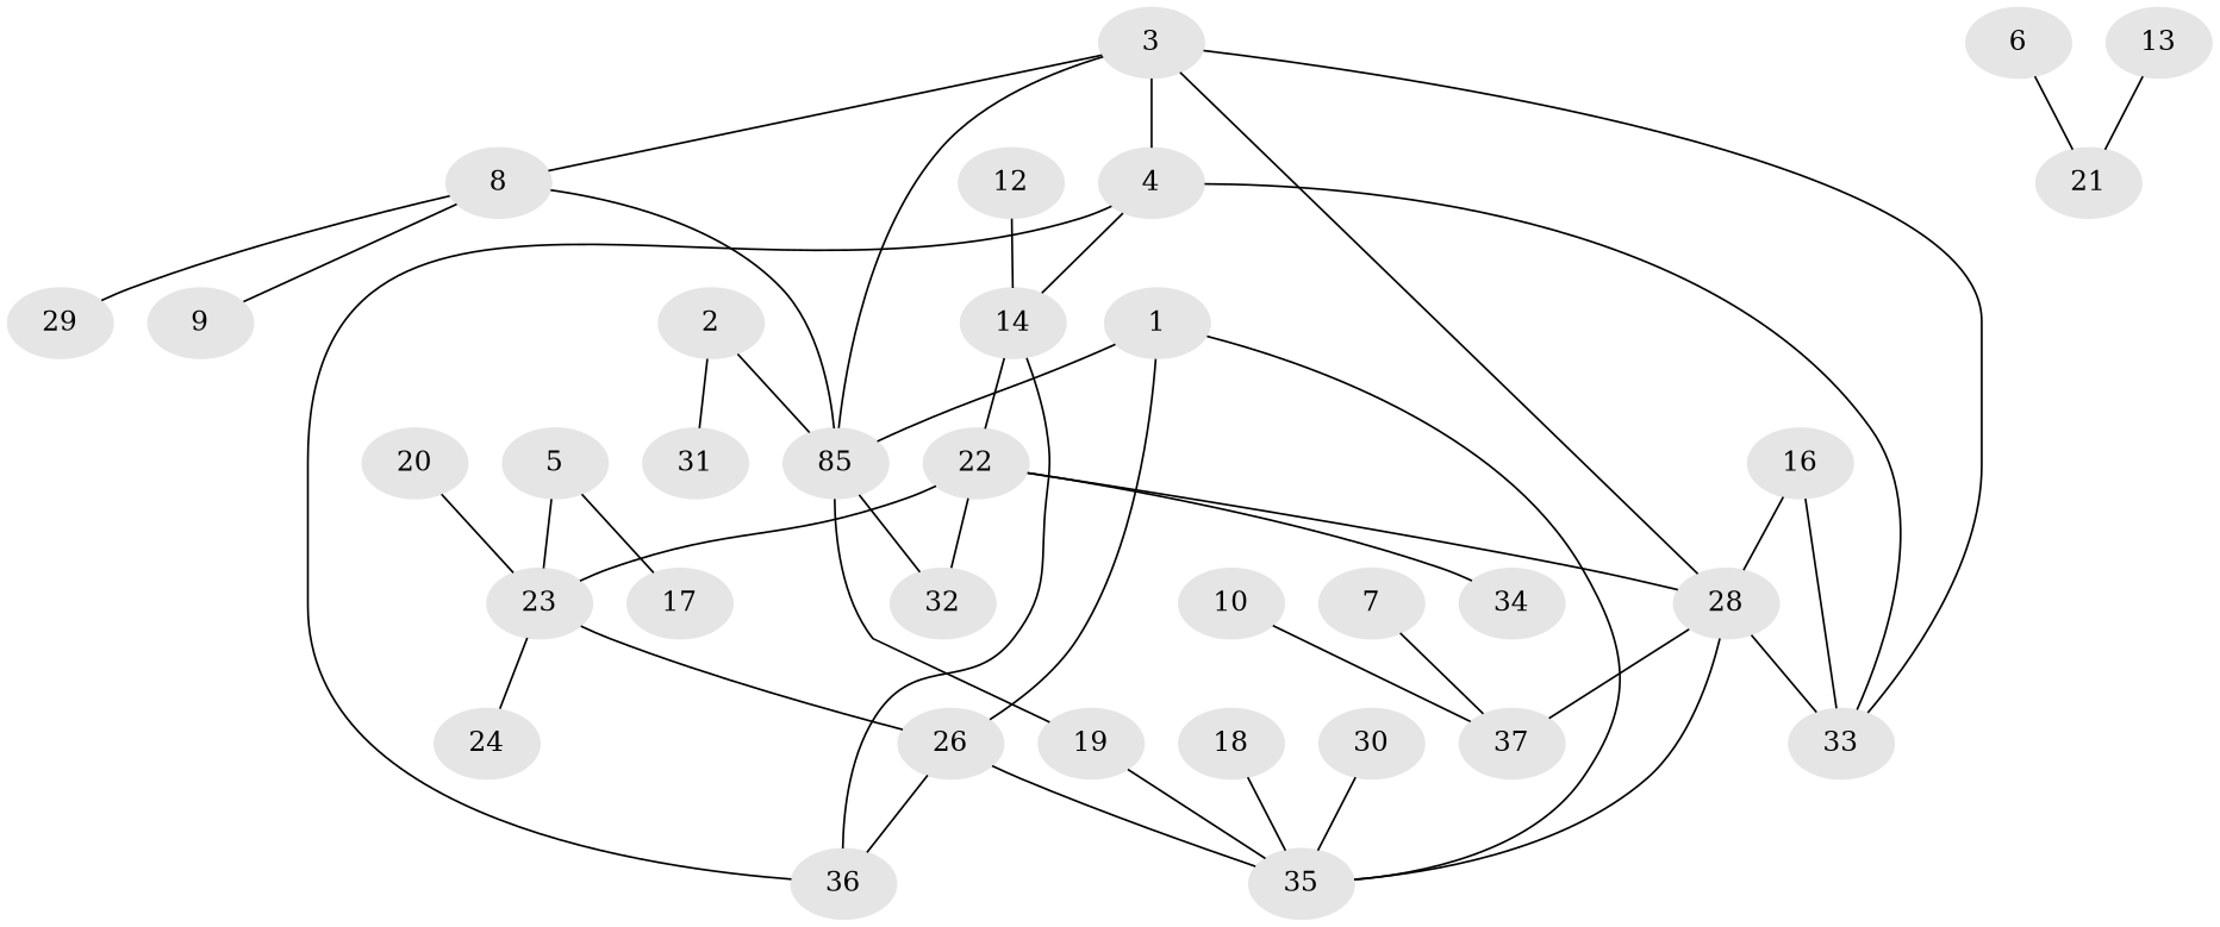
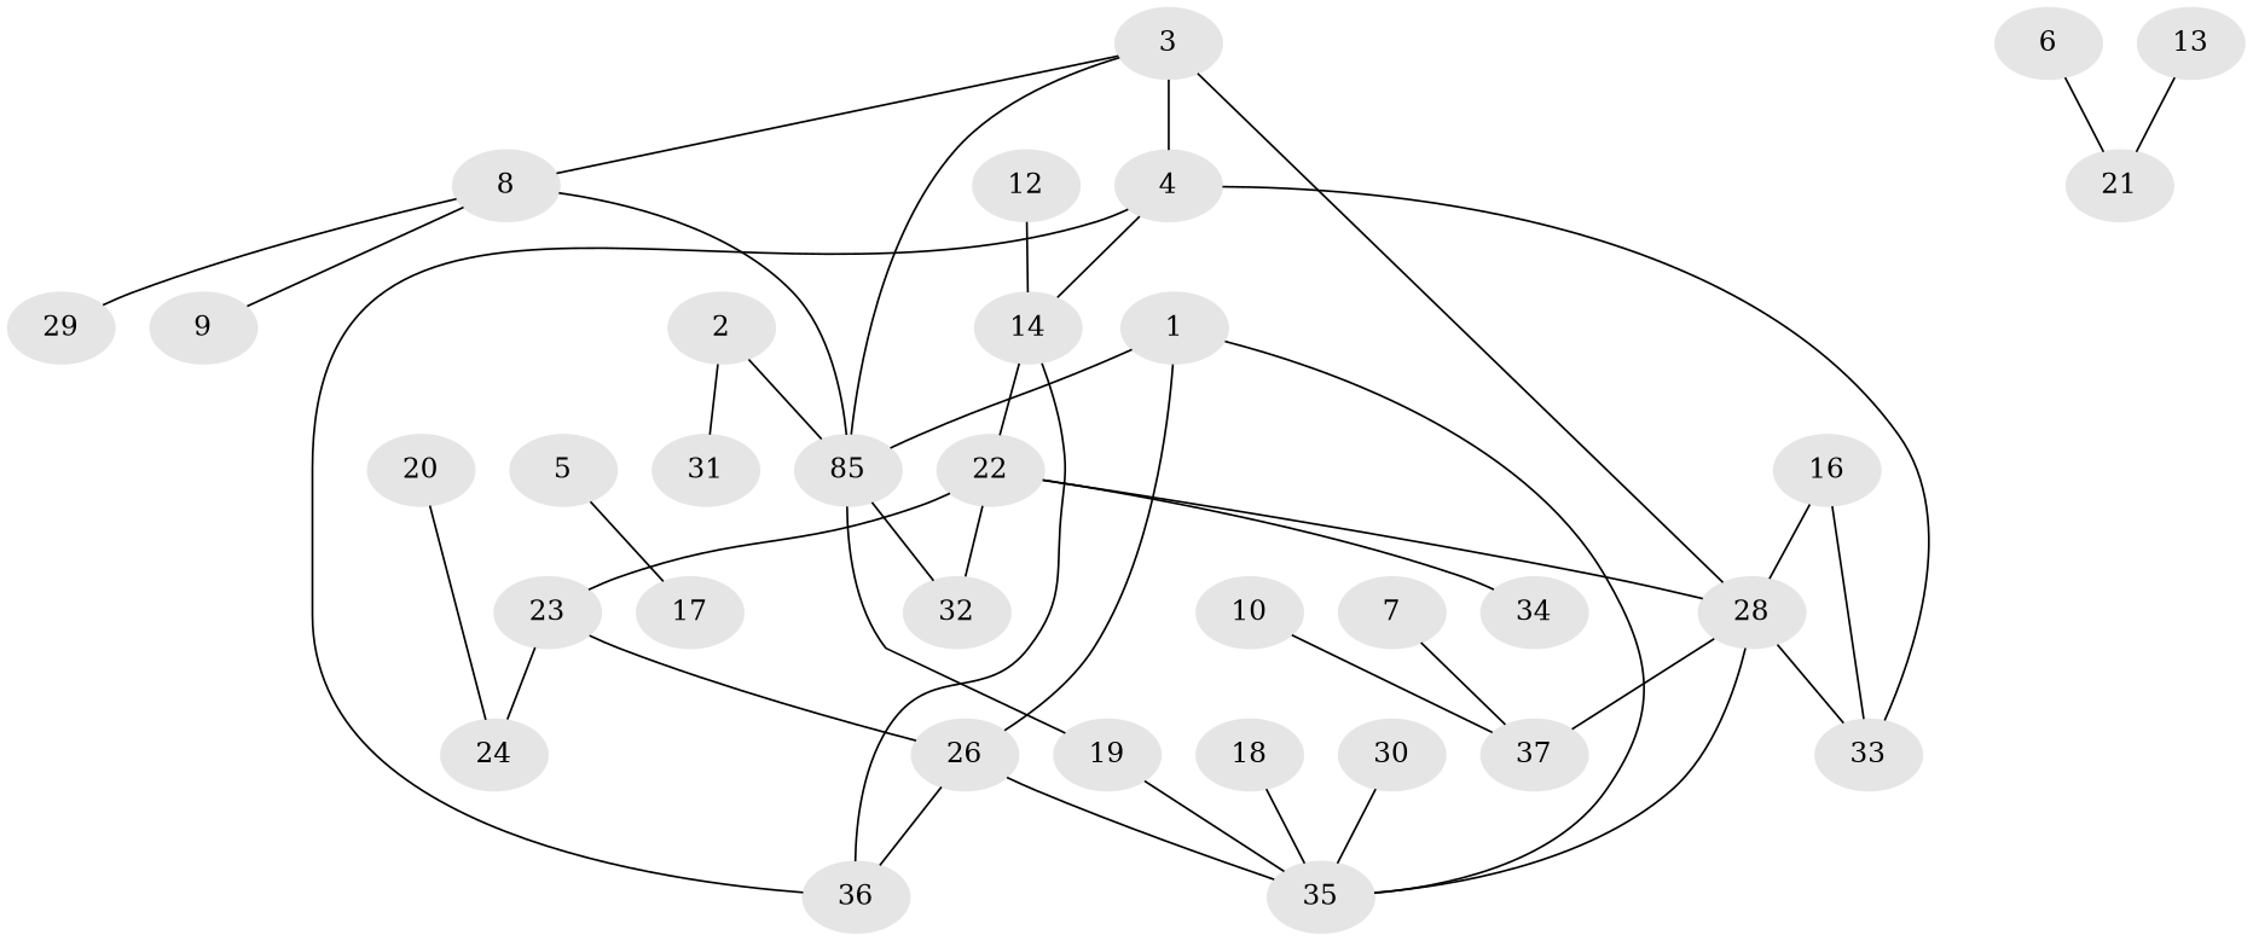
  graph {
    node [color=gray90 style=filled]
    edge [weight=1.0]
    n1 [label=85]
    1
    26
    35
    19
    32
    36
    2
    31
    3
    4
    8
    28
    33
    14
    9
    29
    37
    22
    5
    17
    23
    24
    6
    21
    7
    10
    12
    13
    34
    16
    18
    20
    30
    n1 -- 19
    n1 -- 32
    1 -- n1
    1 -- 26
    1 -- 35
    26 -- 35
    26 -- 36
    19 -- 35
    2 -- n1
    2 -- 31
    3 -- n1
    3 -- 4
    3 -- 8
    3 -- 28
-   3 -- 33
    4 -- 36
    4 -- 33
    4 -- 14
    8 -- n1
    8 -- 9
    8 -- 29
    28 -- 35
    28 -- 33
    28 -- 37
    14 -- 36
    14 -- 22
    22 -- 32
    22 -- 28
    22 -- 23
    22 -- 34
    5 -- 17
-   5 -- 23
    23 -- 26
    23 -- 24
    6 -- 21
    7 -- 37
    10 -- 37
    12 -- 14
    13 -- 21
    16 -- 28
    16 -- 33
    18 -- 35
-   20 -- 23
+   20 -- 24
    30 -- 35
  }
